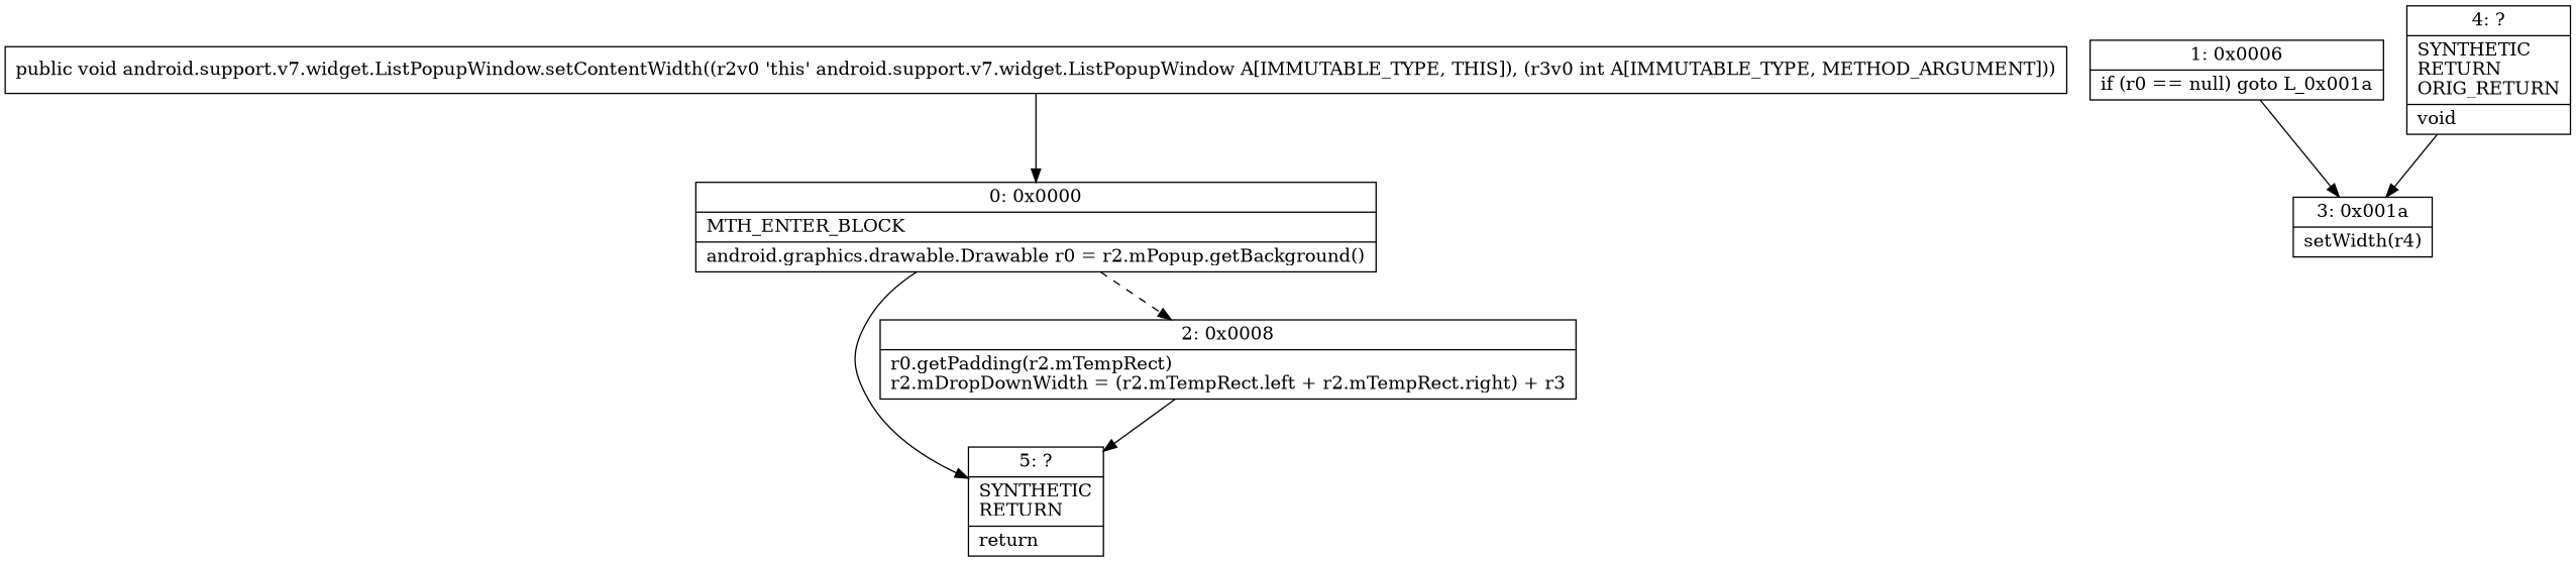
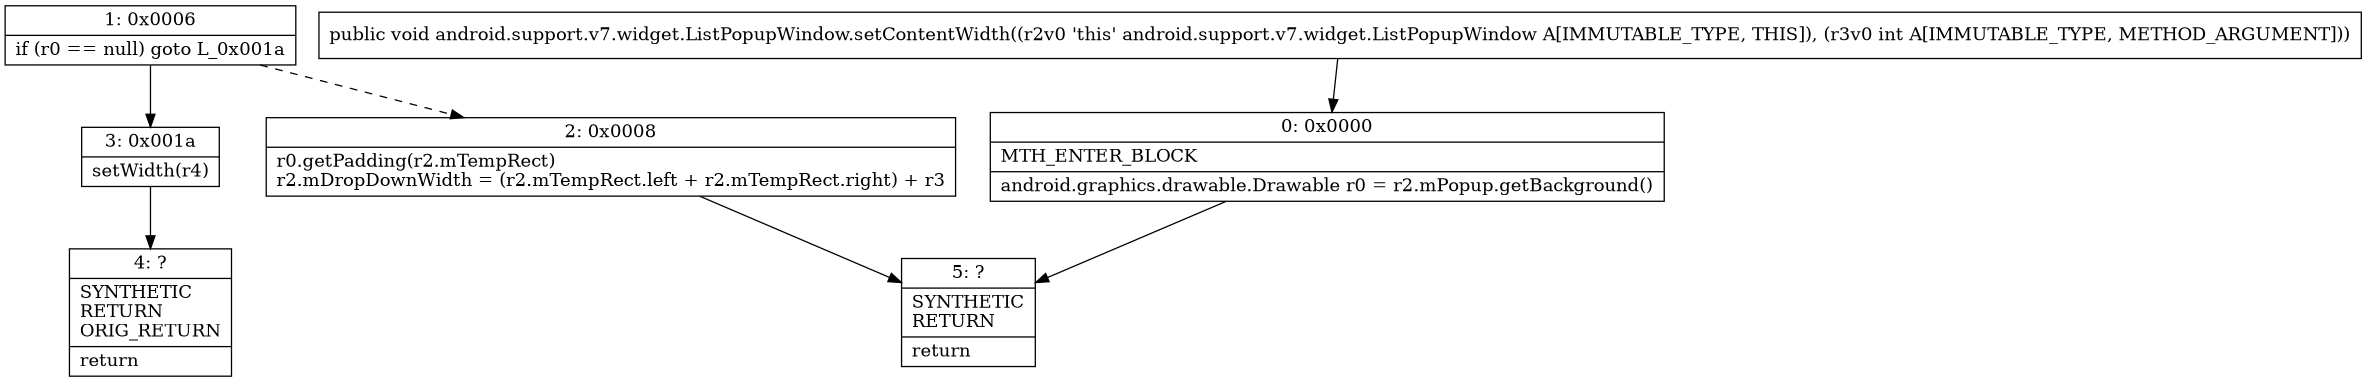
  digraph {
    node [shape=record]
    n1 [label="{0\:\ 0x0000|MTH_ENTER_BLOCK\l|android.graphics.drawable.Drawable r0 = r2.mPopup.getBackground()\l}"]
    n2 [label="{5\:\ ?|SYNTHETIC\lRETURN\l|return\l}"]
    n3 [label="{1\:\ 0x0006|if (r0 == null) goto L_0x001a\l}"]
    n4 [label="{2\:\ 0x0008|r0.getPadding(r2.mTempRect)\lr2.mDropDownWidth = (r2.mTempRect.left + r2.mTempRect.right) + r3\l}"]
    n5 [label="{3\:\ 0x001a|setWidth(r4)\l}"]
-   n6 [label="{4\:\ ?|SYNTHETIC\lRETURN\lORIG_RETURN\l|void\l}"]
+   n6 [label="{4\:\ ?|SYNTHETIC\lRETURN\lORIG_RETURN\l|return\l}"]
    n7 [label="{public void android.support.v7.widget.ListPopupWindow.setContentWidth((r2v0 'this' android.support.v7.widget.ListPopupWindow A[IMMUTABLE_TYPE, THIS]), (r3v0 int A[IMMUTABLE_TYPE, METHOD_ARGUMENT])) }"]
    n1 -> n2
-   n1 -> n4 [style=dashed]
+   n3 -> n4 [style=dashed]
    n3 -> n5
    n4 -> n2
-   n6 -> n5
+   n5 -> n6
    n7 -> n1
  }
